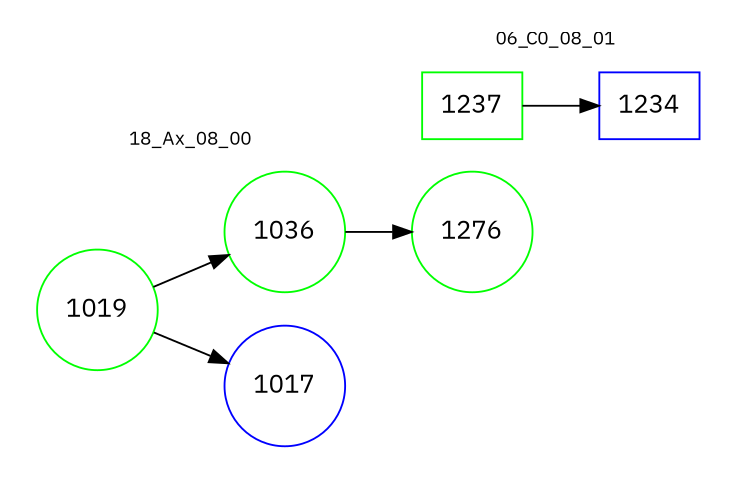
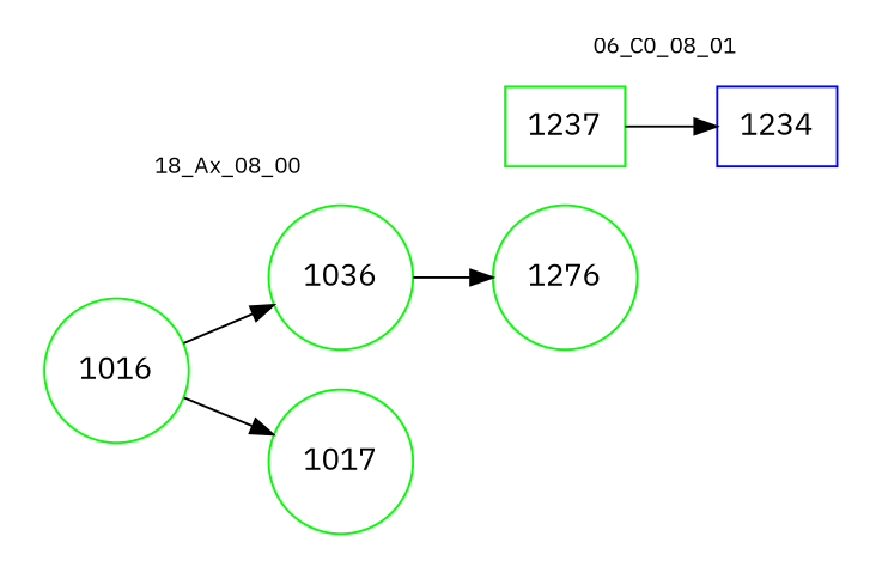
  digraph {
    fontname="IBM Plex Sans"
    rankdir=LR
    node [color=green fontname="IBM Plex Sans" shape=circle]
    edge [color=black fontname="IBM Plex Sans"]
-   n1 [label=1019]
-   n2 [color=blue label=1017]
+   n1 [label=1016]
+   n2 [label=1017]
    n3 [label=1036]
    n4 [label=1237 shape=box]
    n5 [color=blue label=1234 shape=box]
    n6 [label=1276]
    subgraph cluster_1 {
      color=white
      fontsize=10
      label="18_Ax_08_00"
      n1
      n2
      n3
    }
    subgraph cluster_2 {
      color=white
      fontsize=10
      label="06_C0_08_01"
      n4
      n5
      n6
    }
    n1 -> n2
    n1 -> n3
    n3 -> n6
    n4 -> n5
  }
